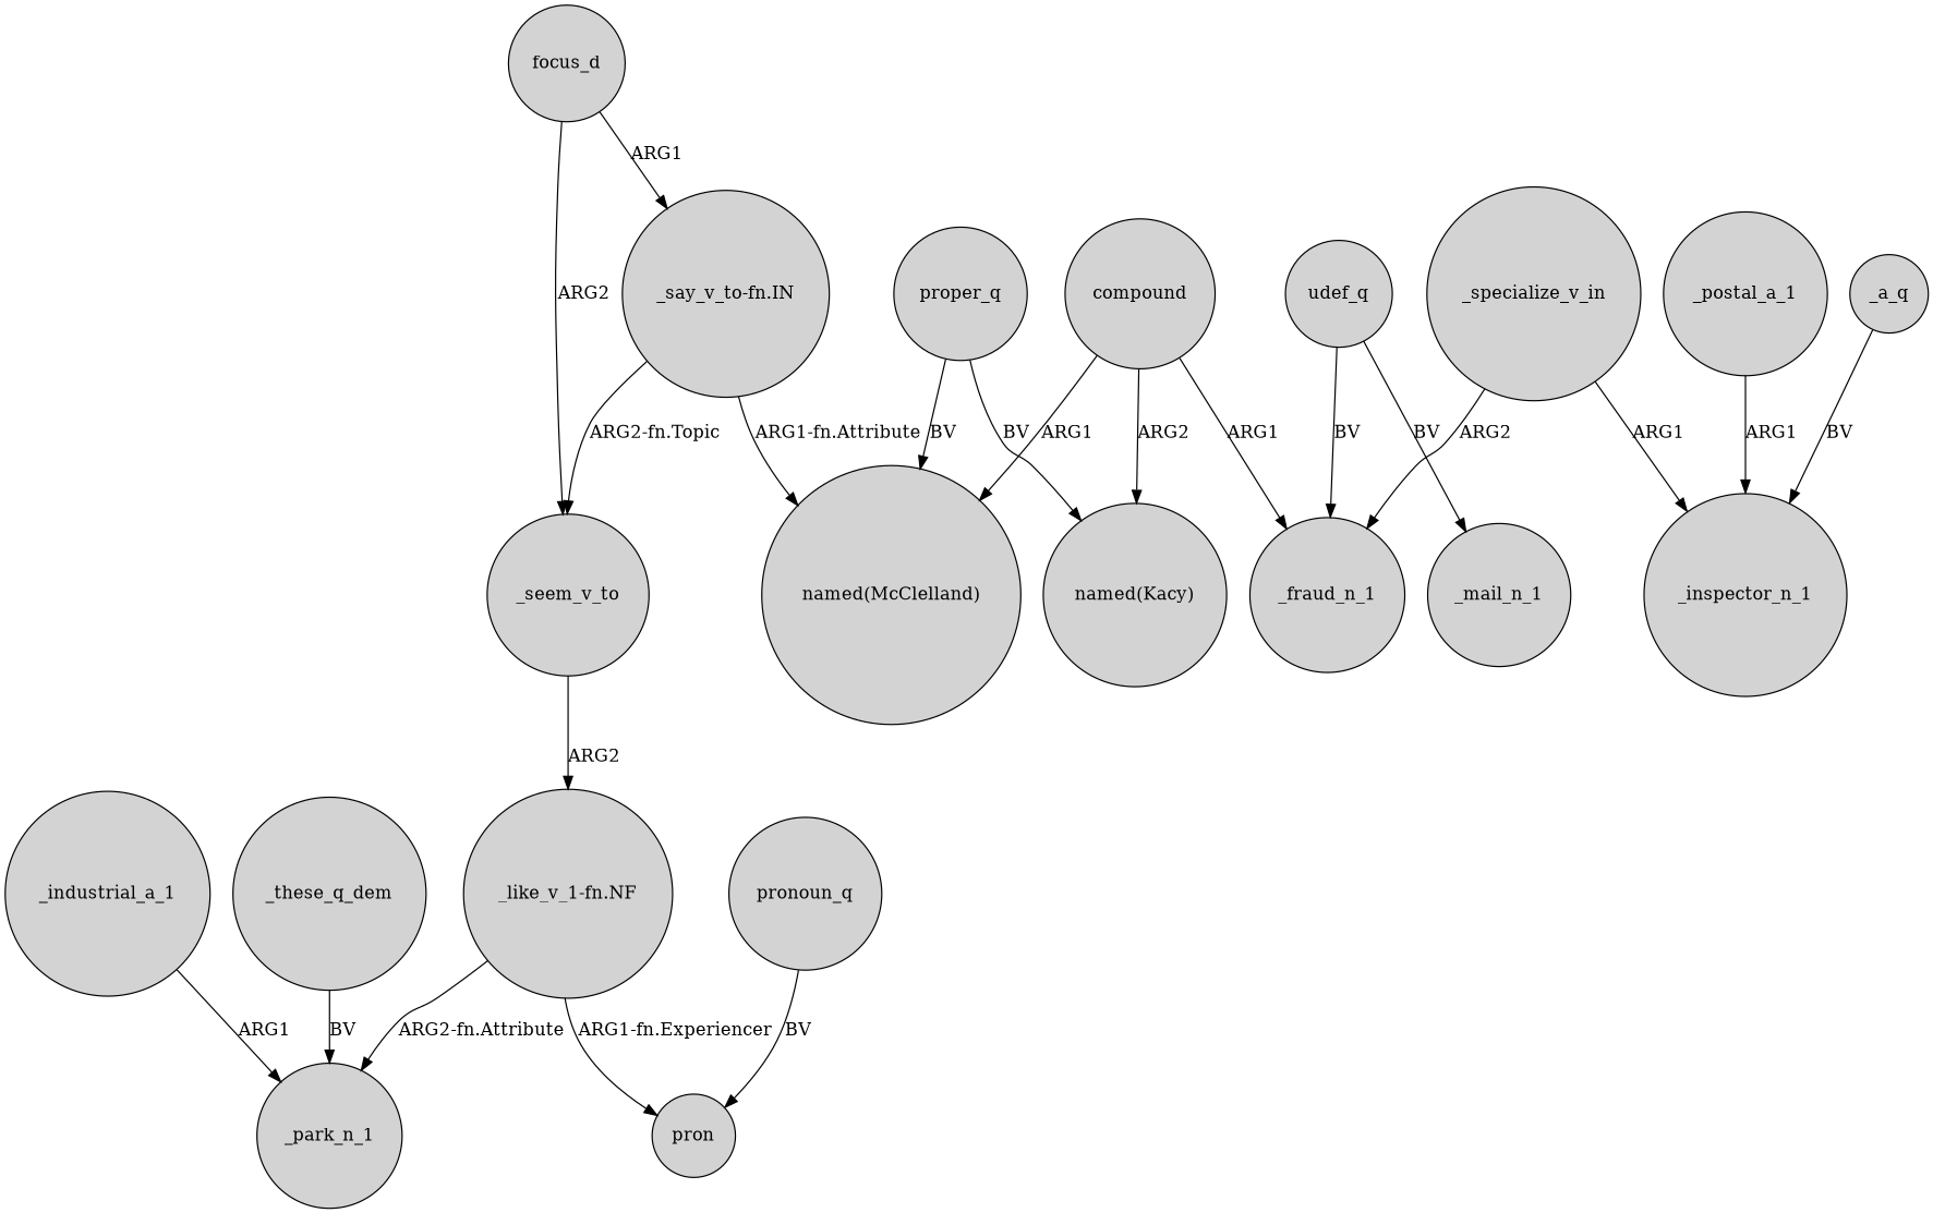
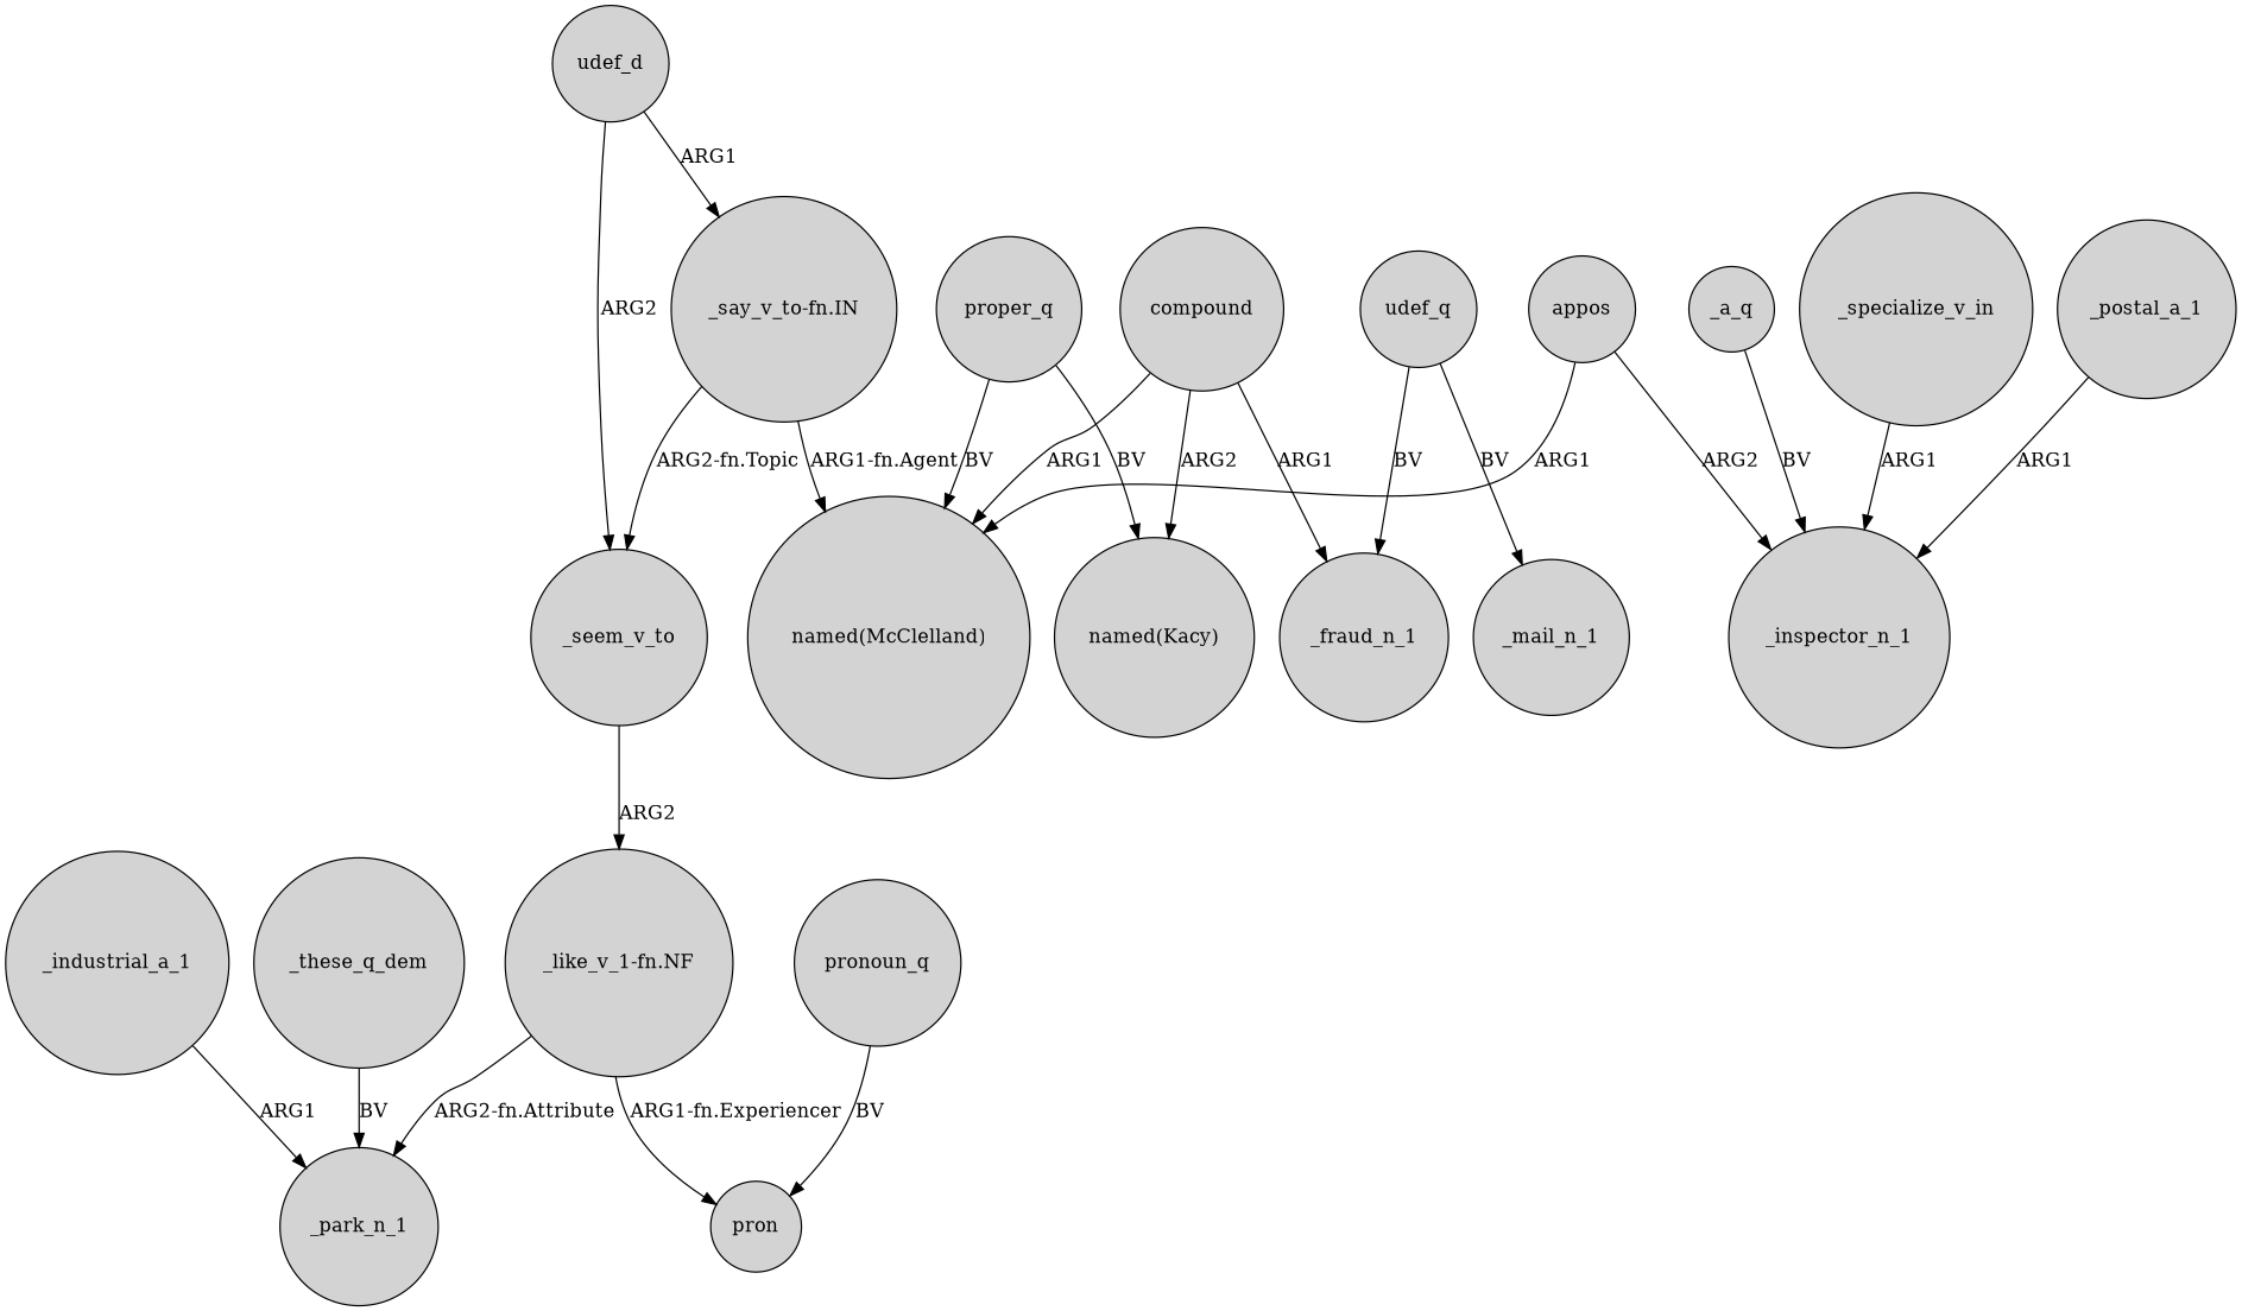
  digraph {
    node [shape=circle style=filled]
    _industrial_a_1
    _park_n_1
    _a_q
    _inspector_n_1
    _specialize_v_in
    _fraud_n_1
-   focus_d
+   focus_d [label=udef_d]
    _seem_v_to
    "_say_v_to-fn.IN"
    "_like_v_1-fn.NF"
    "named(McClelland)"
    pron
    _postal_a_1
    compound
    "named(Kacy)"
    proper_q
    udef_q
    _mail_n_1
    pronoun_q
+   appos
    _these_q_dem
    _industrial_a_1 -> _park_n_1 [label=ARG1]
    _a_q -> _inspector_n_1 [label=BV]
    _specialize_v_in -> _inspector_n_1 [label=ARG1]
-   _specialize_v_in -> _fraud_n_1 [label=ARG2]
    focus_d -> _seem_v_to [label=ARG2]
    focus_d -> "_say_v_to-fn.IN" [label=ARG1]
    _seem_v_to -> "_like_v_1-fn.NF" [label=ARG2]
    "_say_v_to-fn.IN" -> _seem_v_to [label="ARG2-fn.Topic"]
-   "_say_v_to-fn.IN" -> "named(McClelland)" [label="ARG1-fn.Attribute"]
+   "_say_v_to-fn.IN" -> "named(McClelland)" [label="ARG1-fn.Agent"]
    "_like_v_1-fn.NF" -> _park_n_1 [label="ARG2-fn.Attribute"]
    "_like_v_1-fn.NF" -> pron [label="ARG1-fn.Experiencer"]
    _postal_a_1 -> _inspector_n_1 [label=ARG1]
    compound -> _fraud_n_1 [label=ARG1]
    compound -> "named(McClelland)" [label=ARG1]
    compound -> "named(Kacy)" [label=ARG2]
    proper_q -> "named(McClelland)" [label=BV]
    proper_q -> "named(Kacy)" [label=BV]
    udef_q -> _fraud_n_1 [label=BV]
    udef_q -> _mail_n_1 [label=BV]
    pronoun_q -> pron [label=BV]
+   appos -> _inspector_n_1 [label=ARG2]
+   appos -> "named(McClelland)" [label=ARG1]
    _these_q_dem -> _park_n_1 [label=BV]
  }
